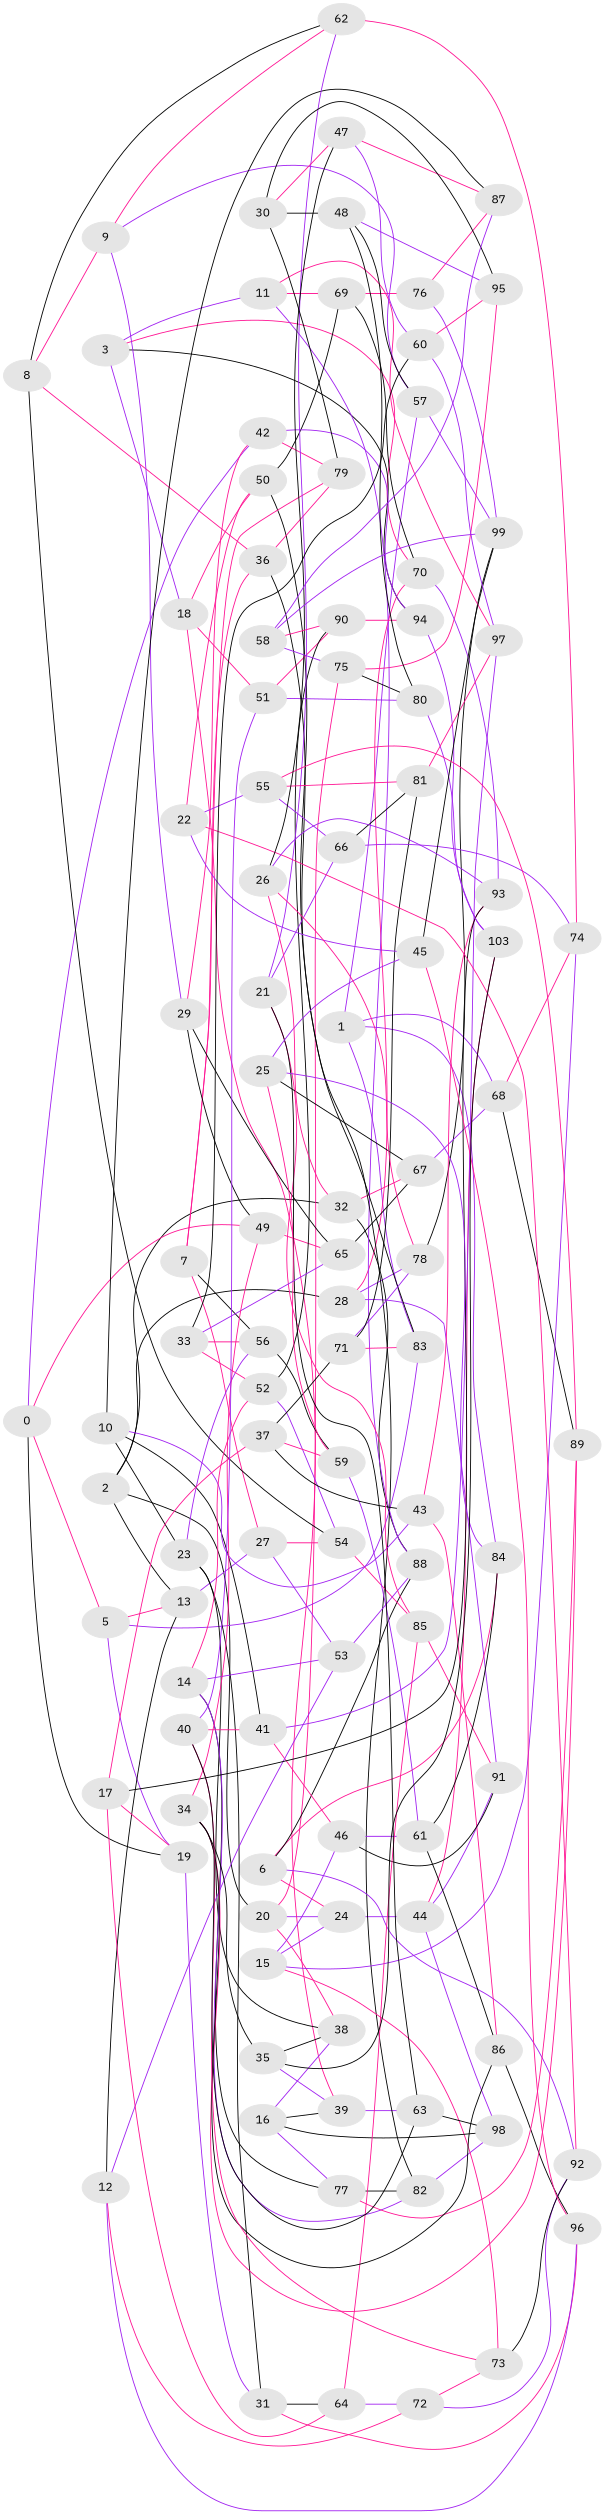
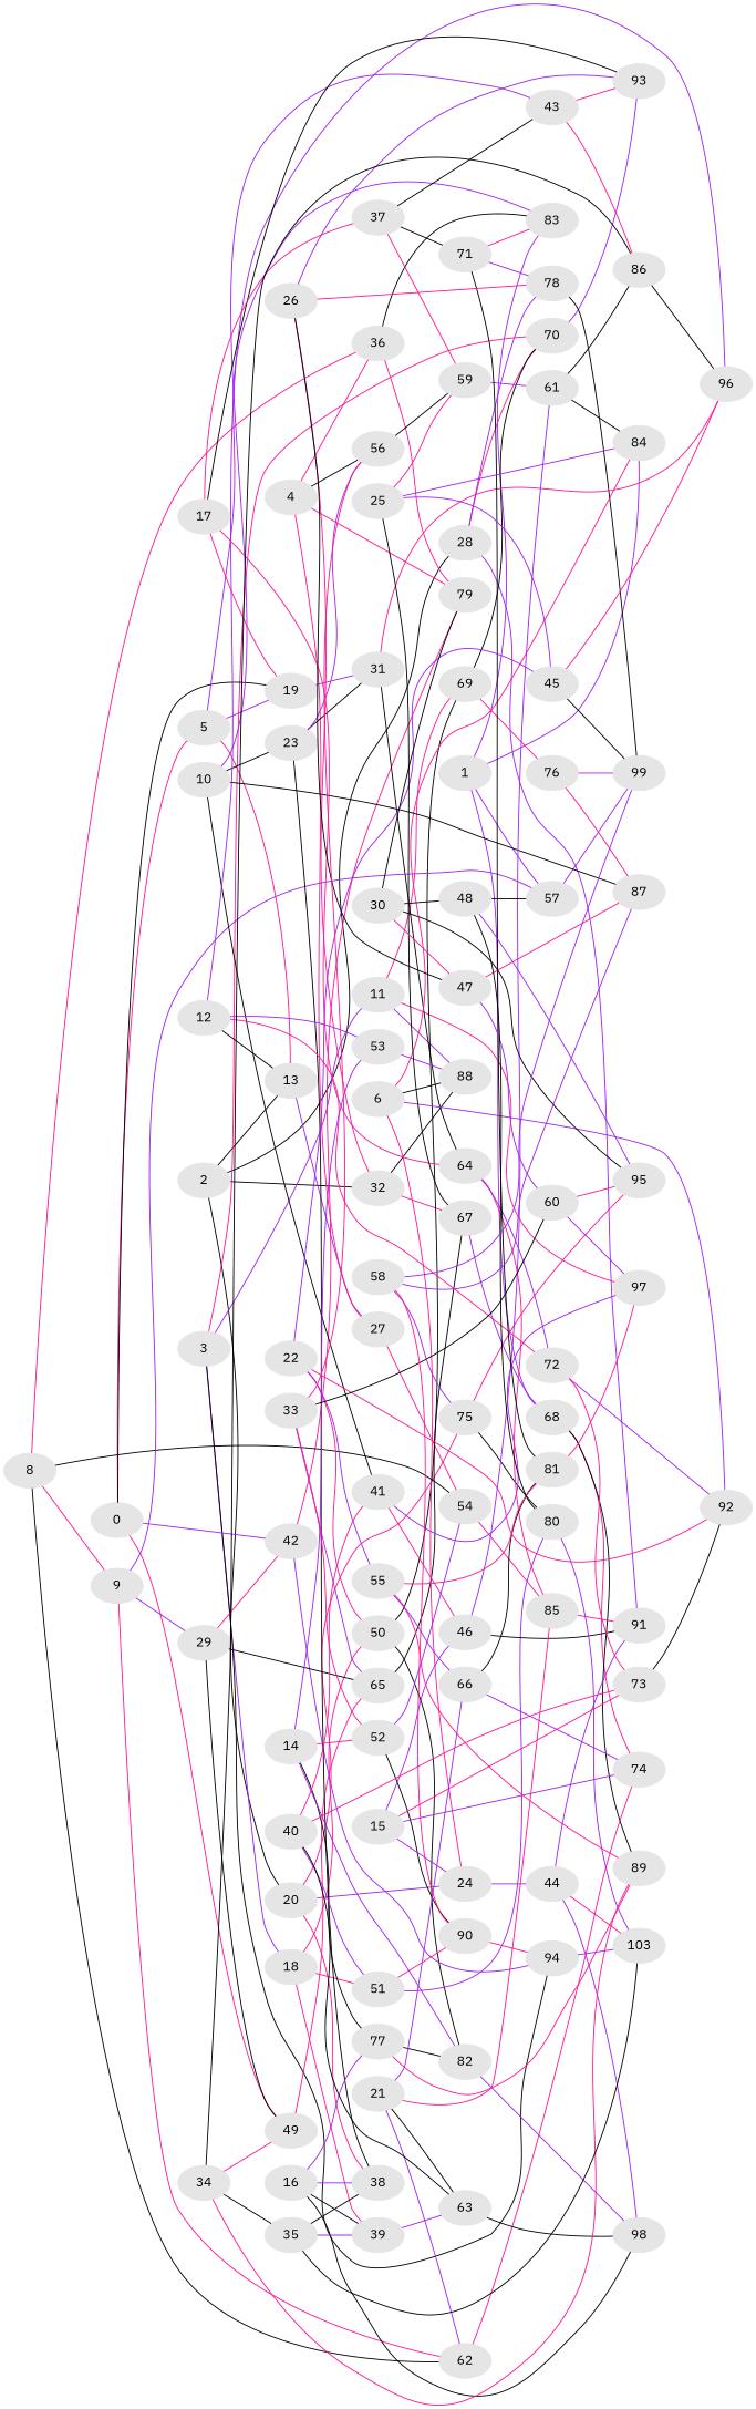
  graph {
    fontname="IBM Plex Sans"
    rankdir=LR
    node [color=gray90 fontname="IBM Plex Sans" style=filled]
    edge [color=deeppink fontname="IBM Plex Sans"]
    1
    57
    68
    83
    84
    99
    74
    89
    2
    13
    20
    28
    32
    27
    24
    38
    75
    70
    78
    91
    88
    67
    3
    11
    18
    94
    69
    97
    39
    50
    51
    93
    n33 [label=103]
    n34 [label=0]
    5
    19
    42
    49
    31
    79
    65
    6
    92
    44
-   7
+   7 [label=4]
    36
    56
    54
    53
    59
    8
    9
    62
    29
    85
    10
    23
    41
    43
    87
    46
    86
    76
    12
    72
    96
    73
    14
    52
    77
    82
    90
    98
    15
    61
    16
    63
    17
    37
    64
    71
    80
    95
    21
    66
    81
    22
    45
    55
    25
    26
    47
    60
    30
    48
    33
    34
    35
    40
    58
    1 -- 57 [color=purple]
    1 -- 68 [color=purple]
    1 -- 83 [color=purple]
    1 -- 84 [color=purple]
    57 -- 99 [color=purple]
    68 -- 74
    68 -- 89 [color=black]
    2 -- 13 [color=black]
    2 -- 20 [color=black]
    2 -- 28 [color=black]
    2 -- 32 [color=black]
    13 -- 27 [color=purple]
    20 -- 24 [color=purple]
    20 -- 38
    20 -- 75
    28 -- 70
    28 -- 78 [color=purple]
    28 -- 91 [color=purple]
    32 -- 88 [color=black]
    32 -- 67
    27 -- 54
-   27 -- 53 [color=purple]
    24 -- 44 [color=purple]
    75 -- 80 [color=black]
    75 -- 95
    70 -- 93 [color=purple]
    78 -- 99 [color=black]
    67 -- 68 [color=purple]
    3 -- 70
    3 -- 11 [color=purple]
    3 -- 18 [color=purple]
    3 -- 94 [color=black]
    11 -- 88 [color=purple]
    11 -- 69
    11 -- 97
    18 -- 39
    18 -- 50
    18 -- 51
    94 -- n33 [color=purple]
    69 -- 70 [color=black]
    69 -- 76
    39 -- 63 [color=purple]
    50 -- 69 [color=black]
    50 -- 82 [color=black]
    51 -- 90
    51 -- 80 [color=purple]
    n34 -- 5
    n34 -- 19 [color=black]
    n34 -- 42 [color=purple]
    n34 -- 49
    5 -- 83 [color=purple]
    5 -- 13
    5 -- 19 [color=purple]
    19 -- 31 [color=purple]
    42 -- 94 [color=purple]
    42 -- 79
    49 -- 65
    31 -- 96
    31 -- 64 [color=black]
    65 -- 67 [color=black]
    6 -- 84
    6 -- 24
    6 -- 88 [color=black]
    6 -- 92 [color=purple]
    44 -- 91 [color=purple]
    44 -- n33
    44 -- 98 [color=purple]
    7 -- 27
    7 -- 79
    7 -- 36
    7 -- 56 [color=black]
    36 -- 83 [color=black]
    36 -- 79
    56 -- 59 [color=black]
    54 -- 85
    53 -- 88 [color=purple]
    59 -- 61 [color=purple]
    8 -- 36
    8 -- 54 [color=black]
    8 -- 9
    8 -- 62 [color=black]
    9 -- 57 [color=purple]
    9 -- 62
    9 -- 29 [color=purple]
    62 -- 74
    29 -- 42
    29 -- 49 [color=black]
    29 -- 65 [color=black]
    85 -- 91
    10 -- 23 [color=black]
    10 -- 41 [color=black]
    10 -- 43 [color=purple]
    10 -- 87 [color=black]
    23 -- 38 [color=black]
    23 -- 31 [color=black]
    23 -- 56 [color=purple]
    41 -- 97 [color=purple]
    41 -- 46
    43 -- 93
    43 -- 86
    46 -- 91 [color=black]
    46 -- 61 [color=purple]
    86 -- 96 [color=black]
    76 -- 99 [color=purple]
    76 -- 87
    12 -- 13 [color=black]
    12 -- 53 [color=purple]
    12 -- 72
    12 -- 96 [color=purple]
    72 -- 92 [color=purple]
    72 -- 73
    73 -- 92 [color=black]
    14 -- 53 [color=purple]
    14 -- 52
    14 -- 77 [color=black]
    14 -- 82 [color=purple]
    52 -- 54 [color=purple]
    52 -- 90 [color=black]
    77 -- 89
    77 -- 82 [color=black]
    82 -- 98 [color=purple]
    90 -- 94
    15 -- 74 [color=purple]
    15 -- 24 [color=purple]
    15 -- 46 [color=purple]
    15 -- 73
    61 -- 84 [color=black]
    61 -- 86 [color=black]
    16 -- 38 [color=purple]
    16 -- 39 [color=black]
    16 -- 77 [color=purple]
    16 -- 98 [color=black]
    63 -- 98 [color=black]
    17 -- 93 [color=black]
    17 -- 19
    17 -- 37
    17 -- 64
    37 -- 59
    37 -- 43 [color=black]
    37 -- 71 [color=black]
    64 -- 85
    64 -- 72 [color=purple]
    71 -- 83
    71 -- 78 [color=purple]
    71 -- 81 [color=black]
    80 -- n33 [color=purple]
    21 -- 62 [color=purple]
    21 -- 85
    21 -- 63 [color=black]
    21 -- 66 [color=purple]
    66 -- 74 [color=purple]
    66 -- 81 [color=black]
    81 -- 97
    22 -- 50
    22 -- 92
    22 -- 45 [color=purple]
    22 -- 55 [color=purple]
    45 -- 99 [color=black]
    45 -- 96
    55 -- 89
    55 -- 66 [color=purple]
    55 -- 81
    25 -- 84 [color=purple]
    25 -- 67 [color=black]
    25 -- 59
    25 -- 45 [color=purple]
    26 -- 32
    26 -- 78
    26 -- 93 [color=purple]
    26 -- 47 [color=black]
    47 -- 87
    47 -- 60 [color=purple]
    60 -- 97 [color=purple]
    60 -- 95
    30 -- 79 [color=black]
    30 -- 95 [color=black]
    30 -- 47
    30 -- 48 [color=black]
    48 -- 57 [color=black]
    48 -- 80 [color=black]
    48 -- 95 [color=purple]
    33 -- 65 [color=purple]
    33 -- 56
    33 -- 52
    33 -- 60 [color=black]
    34 -- 89
    34 -- 49
    34 -- 86 [color=black]
    34 -- 35 [color=black]
    35 -- 38 [color=black]
    35 -- 39 [color=purple]
    35 -- n33 [color=black]
    40 -- 51 [color=purple]
    40 -- 41
    40 -- 73
    40 -- 63 [color=black]
    58 -- 99 [color=purple]
    58 -- 75 [color=purple]
    58 -- 87 [color=purple]
    58 -- 90
  }
